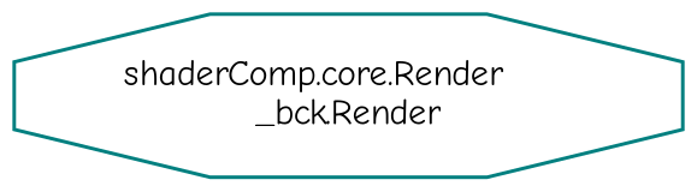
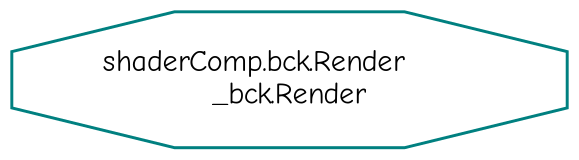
  digraph {
    rankdir=TB
    fontname="Comic Neue"
-   n1 [color=teal fillcolor=white fontname="Comic Neue" fontsize=10 height=0.2 label="shaderComp.core.Render\l_bck.Render" shape=octagon style=filled width=0.4]
+   n1 [color=teal fillcolor=white fontname="Comic Neue" fontsize=10 height=0.2 label="shaderComp.bck.Render\l_bck.Render" shape=octagon style=filled width=0.4]
  }
